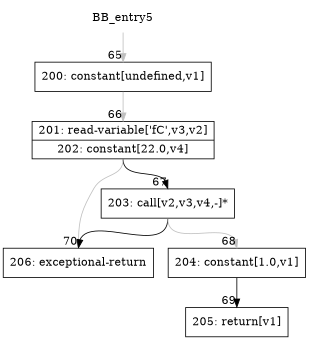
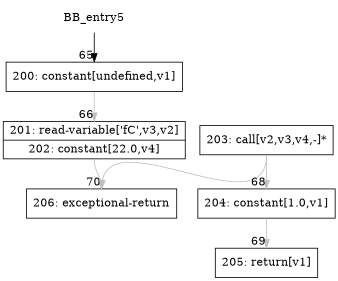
  digraph {
    rankdir=TD
    node [shape=record]
    edge [headport=n tailport=s color=gray]
    n1 [label=BB_entry5 shape=none]
    n2 [label="{200: constant[undefined,v1]}"]
    n3 [label="{201: read-variable['fC',v3,v2]|202: constant[22.0,v4]}"]
    n4 [label="{203: call[v2,v3,v4,-]*}"]
    n5 [label="{206: exceptional-return}"]
    n6 [label="{204: constant[1.0,v1]}"]
    n7 [label="{205: return[v1]}"]
-   n1 -> n2 [headlabel="    65"]
+   n1 -> n2 [headlabel="    65" color=""]
    n2 -> n3 [headlabel="      66"]
-   n3 -> n4 [headlabel="      67" color=""]
    n3 -> n5 [headlabel="      70"]
-   n4 -> n5 [color=black]
+   n4 -> n5
    n4 -> n6 [headlabel="      68"]
-   n6 -> n7 [headlabel="      69" color=""]
+   n6 -> n7 [headlabel="      69"]
  }
